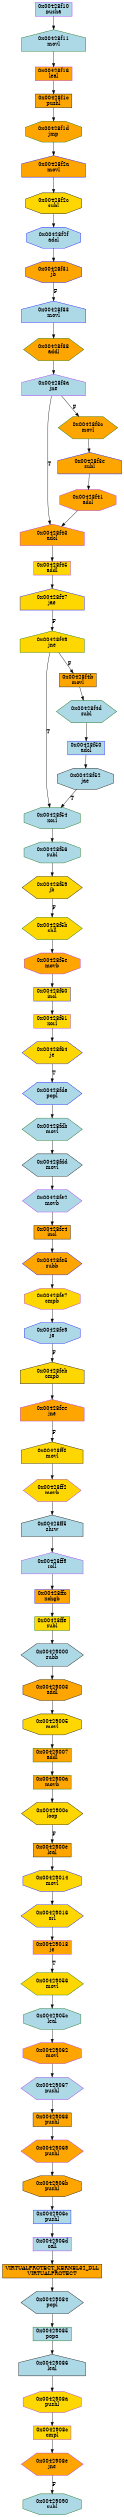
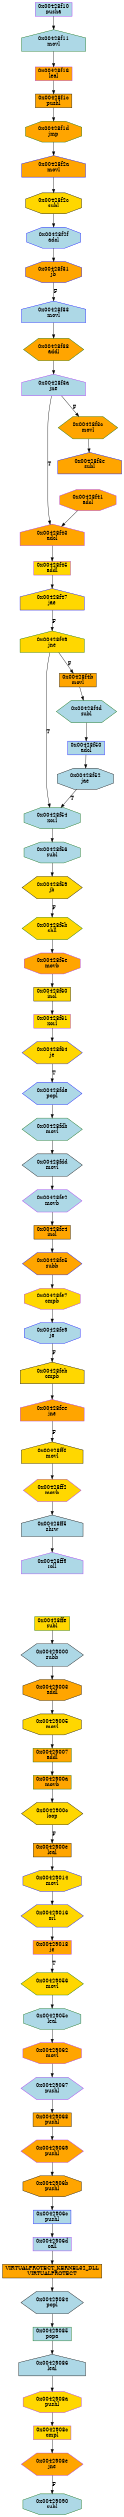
  strict digraph {
    node [color=black fillcolor=orange shape=box style=filled]
    edge [color="#000000"]
    n1 [label="0x00429068\npushl"]
    n2 [color=purple label="0x00429069\npushl" shape=hexagon]
    n3 [label="0x0042906b\npushl" shape=octagon]
    n4 [color=blue fillcolor=lightblue label="0x0042906c\npushl"]
    n5 [color=purple fillcolor=gold label="0x00428f45\naddl"]
    n6 [color=blue fillcolor=gold label="0x00428f47\njae" shape=house]
    n7 [color=darkgreen fillcolor=gold label="0x00428f49\njne" shape=house]
    n8 [color=darkgreen fillcolor=lightblue label="0x00428f54\nxorl" shape=octagon]
    n9 [label="0x00428f4b\nmovl"]
    n10 [color=darkgreen label="0x00428f38\naddl" shape=hexagon]
    n11 [color=purple fillcolor=lightblue label="0x00428f3a\njne" shape=house]
    n12 [color=purple label="0x00428f43\nadcl" shape=house]
    n13 [color=darkgreen label="0x00428f3c\nmovl" shape=hexagon]
    n14 [color=blue label="0x00428f3e\nsubl" shape=house]
    n15 [color=blue label="0x00428f31\njb" shape=octagon]
    n16 [color=blue fillcolor=lightblue label="0x00428f33\nmovl" shape=house]
    n17 [color=blue label="0x00428f2a\nmovl" shape=house]
    n18 [fillcolor=gold label="0x00428f2c\nsubl" shape=octagon]
    n19 [color=blue fillcolor=lightblue label="0x00428f2f\nadcl" shape=octagon]
    n20 [color=blue fillcolor=lightblue label="0x00428fda\npopl" shape=hexagon]
    n21 [color=darkgreen fillcolor=lightblue label="0x00428fdb\nmovl" shape=hexagon]
    n22 [fillcolor=lightblue label="0x00428fdd\nmovl" shape=hexagon]
    n23 [color=purple fillcolor=lightblue label="0x00428fe2\nmovb" shape=hexagon]
-   n24 [color=blue fillcolor=gold label="0x00428f60\nincl"]
+   n24 [fillcolor=gold label="0x00428f60\nincl"]
    n25 [color=purple fillcolor=gold label="0x00428f61\nxorl"]
    n26 [color=blue fillcolor=gold label="0x00428f64\nje" shape=hexagon]
    n27 [fillcolor=lightblue label="0x00429000\nsubb" shape=hexagon]
    n28 [label="0x00429003\naddl" shape=octagon]
    n29 [fillcolor=gold label="0x00429005\nmovl" shape=octagon]
    n30 [color=darkgreen label="0x00429007\naddl"]
    n31 [color=purple label="0x0042908e\njne" shape=hexagon]
    n32 [color=darkgreen fillcolor=lightblue label="0x00429090\nsubl" shape=octagon]
    n33 [color=purple fillcolor=lightblue label="0x0042906d\ncall"]
    n34 [label="VIRTUALPROTECT_KERNEL32_DLL\nVIRTUALPROTECT"]
    n35 [fillcolor=lightblue label="0x00429084\npopl" shape=hexagon]
    n36 [color=darkgreen fillcolor=lightblue label="0x00429085\npopa"]
    n37 [color=darkgreen fillcolor=gold label="0x00428f5b\nshll" shape=hexagon]
    n38 [color=purple label="0x00428f5e\nmovb" shape=octagon]
    n39 [color=purple fillcolor=gold label="0x00428ff2\nmovb" shape=hexagon]
    n40 [fillcolor=lightblue label="0x00428ff5\nshrw" shape=house]
    n41 [color=purple fillcolor=lightblue label="0x00428ff9\nroll" shape=house]
-   n42 [color=blue label="0x00428ffc\nxchgb"]
    n43 [fillcolor=gold label="0x00428ff0\nmovl" shape=house]
    n44 [color=darkgreen fillcolor=gold label="0x00428ffe\nsubl"]
    n45 [label="0x00428fe4\nincl"]
    n46 [color=purple label="0x00429018\nje"]
    n47 [color=darkgreen fillcolor=gold label="0x00429056\nmovl" shape=hexagon]
    n48 [color=darkgreen fillcolor=lightblue label="0x0042905c\nleal" shape=octagon]
    n49 [color=purple label="0x00429062\nmovl" shape=octagon]
    n50 [color=purple fillcolor=lightblue label="0x00429067\npushl" shape=hexagon]
    n51 [color=purple fillcolor=lightblue label="0x00428f10\npusha"]
    n52 [color=darkgreen fillcolor=lightblue label="0x00428f11\nmovl" shape=house]
    n53 [color=purple label="0x00428f16\nleal"]
    n54 [label="0x00428f1c\npushl"]
    n55 [color=blue fillcolor=gold label="0x00429016\norl" shape=hexagon]
    n56 [color=darkgreen label="0x0042900a\nmovb"]
    n57 [fillcolor=gold label="0x0042900c\nloop" shape=hexagon]
    n58 [label="0x0042900e\nleal"]
    n59 [fillcolor=gold label="0x00428feb\ncmpb" shape=house]
    n60 [color=purple label="0x00428fee\njne" shape=house]
    n61 [color=darkgreen fillcolor=lightblue label="0x00428f56\nsubl" shape=octagon]
    n62 [fillcolor=gold label="0x00428f59\njb" shape=hexagon]
    n63 [color=purple label="0x00428f41\nadcl" shape=octagon]
    n64 [color=darkgreen label="0x00428f1d\njmp" shape=octagon]
    n65 [color=blue label="0x00428fe5\nsubb" shape=hexagon]
    n66 [color=purple fillcolor=gold label="0x00428fe7\ncmpb" shape=octagon]
    n67 [color=blue fillcolor=lightblue label="0x00428fe9\nja" shape=octagon]
    n68 [color=darkgreen fillcolor=lightblue label="0x00428f4d\nsubl" shape=hexagon]
    n69 [color=blue fillcolor=lightblue label="0x00428f50\nadcl"]
    n70 [color=purple fillcolor=gold label="0x0042908a\npushl" shape=octagon]
    n71 [color=purple fillcolor=gold label="0x0042908c\ncmpl"]
    n72 [fillcolor=lightblue label="0x00429086\nleal" shape=house]
    n73 [color=blue fillcolor=gold label="0x00429014\nmovl" shape=octagon]
    n74 [fillcolor=lightblue label="0x00428f52\njae" shape=octagon]
    n1 -> n2
    n2 -> n3
    n3 -> n4
    n4 -> n33
    n5 -> n6
    n6 -> n7 [label=F]
    n7 -> n8 [label=T]
    n7 -> n9 [label=F]
    n8 -> n61
    n9 -> n68
    n10 -> n11
    n11 -> n12 [label=T]
    n11 -> n13 [label=F]
    n12 -> n5
    n13 -> n14
-   n14 -> n63
    n15 -> n16 [label=F]
    n16 -> n10
    n17 -> n18
    n18 -> n19
    n19 -> n15
    n20 -> n21
    n21 -> n22
    n22 -> n23
    n23 -> n45
    n24 -> n25
    n25 -> n26
    n26 -> n20 [label=T]
    n27 -> n28
    n28 -> n29
    n29 -> n30
    n30 -> n56
    n31 -> n32 [label=F]
    n33 -> n34
    n34 -> n35
    n35 -> n36
    n36 -> n72
    n37 -> n38
    n38 -> n24
    n39 -> n40
    n40 -> n41
-   n41 -> n42
-   n42 -> n44
    n43 -> n39
    n44 -> n27
    n45 -> n65
    n46 -> n47 [label=T]
    n47 -> n48
    n48 -> n49
    n49 -> n50
    n50 -> n1
    n51 -> n52
    n52 -> n53
    n53 -> n54
    n54 -> n64
    n55 -> n46
    n56 -> n57
    n57 -> n58 [label=F]
    n58 -> n73
    n59 -> n60
    n60 -> n43 [label=F]
    n61 -> n62
    n62 -> n37 [label=F]
    n63 -> n12
    n64 -> n17
    n65 -> n66
    n66 -> n67
    n67 -> n59 [label=F]
    n68 -> n69
    n69 -> n74
    n70 -> n71
    n71 -> n31
    n72 -> n70
    n73 -> n55
    n74 -> n8 [label=T]
  }
